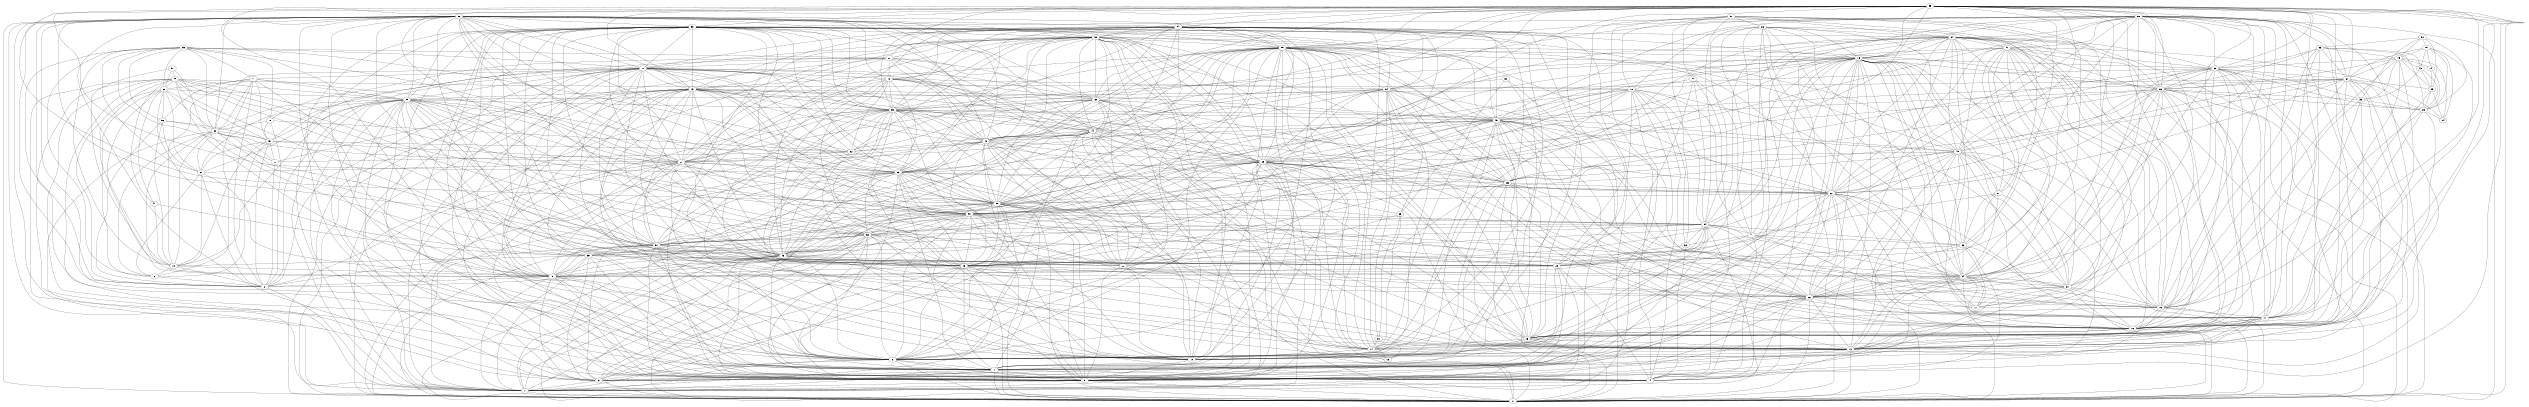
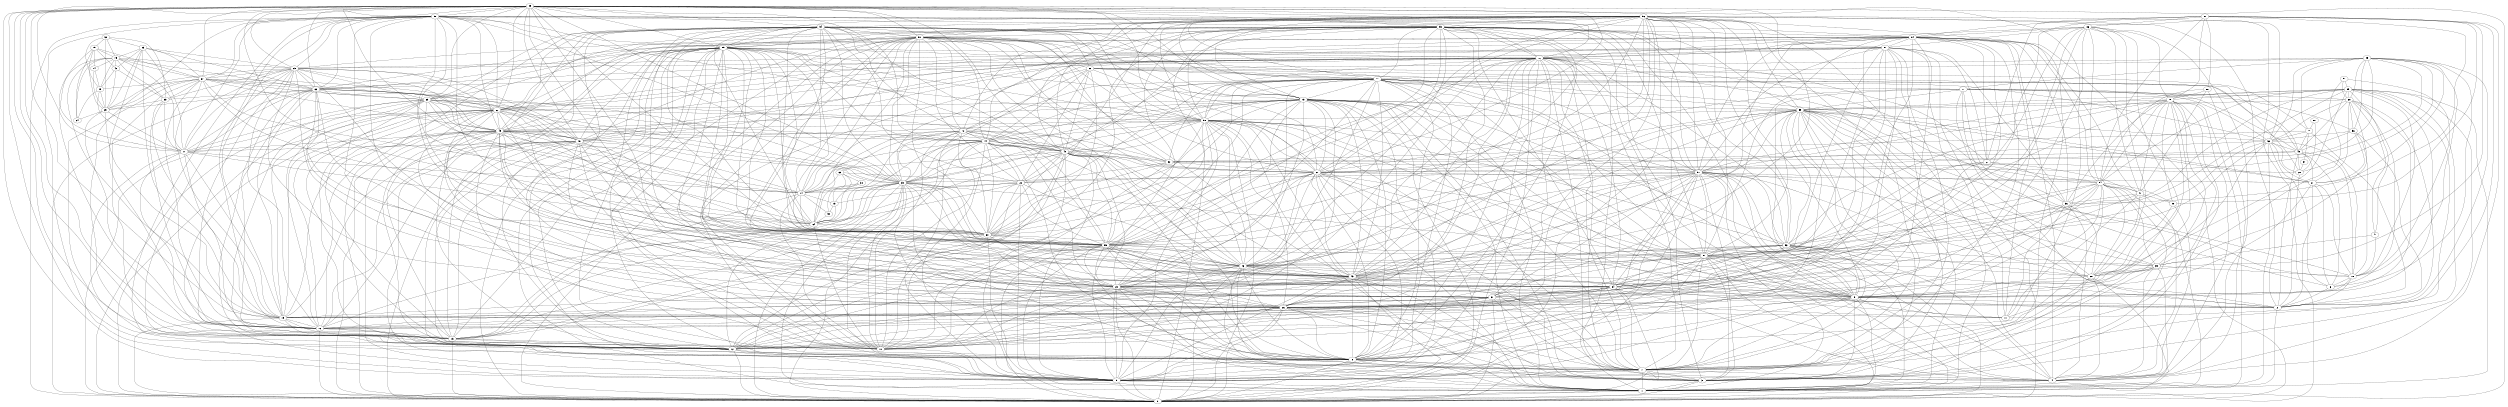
  digraph {
    rankdir=BT
    edge [arrowhead=both]
    0
    1
    3
    5
    7
    8
    12
    15
    16
    19
    23
    26
    31
    34
    39
    40
    43
    44
    46
    48
    49
    51
    53
    55
    57
    58
    62
    65
    66
    69
    73
    76
    81
    84
    89
    90
    93
    94
    96
    98
    99
    2
    4
    9
    27
    28
    35
    52
    54
    59
    77
    78
    85
    10
    22
    60
    72
    17
    67
    64
    25
    33
    75
    83
    36
    86
    61
    41
    91
    82
    6
    18
    20
    21
    45
    56
    68
    70
    71
    95
    38
    88
    32
    47
    97
    14
    63
    29
    79
    n90 [label=50]
    42
    74
    92
+   37
+   87
    30
    11
    13
    24
    0 -> 1
    0 -> 3
    0 -> 5
    0 -> 7
    0 -> 8
    0 -> 12
    0 -> 15
    0 -> 16
    0 -> 19
    0 -> 23
    0 -> 26
    0 -> 31
    0 -> 34
    0 -> 39
    0 -> 40
    0 -> 43
    0 -> 44
    0 -> 46
    0 -> 48
    0 -> 49
    0 -> 51
    0 -> 53
    0 -> 55
    0 -> 57
    0 -> 58
    0 -> 62
    0 -> 65
    0 -> 66
    0 -> 69
    0 -> 73
    0 -> 76
    0 -> 81
    0 -> 84
    0 -> 89
    0 -> 90
    0 -> 93
    0 -> 94
    0 -> 96
    0 -> 98
    0 -> 99
    1 -> 3
    1 -> 5
    1 -> 7
    1 -> 8
    1 -> 23
    1 -> 39
    1 -> 43
    1 -> 46
    1 -> 53
    1 -> 55
    1 -> 57
    1 -> 58
    1 -> 73
    1 -> 89
    1 -> 93
    1 -> 96
    1 -> 2
    1 -> 4
    1 -> 9
    1 -> 27
    1 -> 28
    1 -> 35
    1 -> 52
    1 -> 54
    1 -> 59
    1 -> 77
    1 -> 78
    1 -> 85
    3 -> 7
    3 -> 8
    3 -> 23
    3 -> 26
    3 -> 43
    3 -> 46
    3 -> 51
    3 -> 57
    3 -> 58
    3 -> 73
    3 -> 76
    3 -> 93
    3 -> 96
    3 -> 9
    3 -> 28
    3 -> 35
    3 -> 54
    3 -> 59
    3 -> 78
    3 -> 85
    5 -> 7
    5 -> 8
    5 -> 12
    5 -> 23
    5 -> 26
    5 -> 39
    5 -> 40
    5 -> 43
    5 -> 44
    5 -> 46
    5 -> 48
    5 -> 49
    5 -> 51
    5 -> 57
    5 -> 58
    5 -> 62
    5 -> 73
    5 -> 76
    5 -> 89
    5 -> 90
    5 -> 93
    5 -> 94
    5 -> 96
    5 -> 98
    5 -> 99
    5 -> 9
    5 -> 27
    5 -> 59
    5 -> 77
    5 -> 10
    5 -> 22
    5 -> 60
    5 -> 72
    7 -> 8
    7 -> 23
    7 -> 26
    7 -> 31
    7 -> 34
    7 -> 39
    7 -> 43
    7 -> 46
    7 -> 51
    7 -> 53
+   7 -> 55
    7 -> 58
    7 -> 73
    7 -> 76
    7 -> 81
    7 -> 84
    7 -> 89
    7 -> 93
    7 -> 96
    7 -> 9
    7 -> 28
    7 -> 35
    7 -> 54
    7 -> 59
    7 -> 78
    7 -> 85
    8 -> 12
-   65 -> 23
+   8 -> 23
    8 -> 26
    8 -> 39
    8 -> 40
    8 -> 43
    8 -> 44
    8 -> 46
    8 -> 48
    8 -> 49
    8 -> 51
    8 -> 53
    8 -> 55
    8 -> 57
    8 -> 62
    8 -> 73
    8 -> 76
    8 -> 89
    8 -> 90
    8 -> 93
    8 -> 94
    8 -> 96
    8 -> 98
    8 -> 99
    8 -> 9
    8 -> 27
    8 -> 59
    8 -> 77
    12 -> 15
    12 -> 16
    12 -> 19
    12 -> 23
    12 -> 26
    12 -> 31
    12 -> 34
    12 -> 39
    12 -> 43
    12 -> 48
    12 -> 49
    12 -> 55
    12 -> 58
    12 -> 65
    12 -> 66
    12 -> 69
    12 -> 73
    12 -> 76
    12 -> 81
    12 -> 84
    12 -> 89
    12 -> 93
    12 -> 98
    12 -> 99
    12 -> 17
    12 -> 67
    15 -> 16
    15 -> 19
    15 -> 39
    15 -> 40
    15 -> 44
    15 -> 49
    15 -> 62
    15 -> 66
    15 -> 69
    15 -> 89
    15 -> 90
    15 -> 94
    15 -> 99
    15 -> 60
    15 -> 17
    15 -> 67
    15 -> 64
    16 -> 19
    16 -> 26
    16 -> 31
    16 -> 34
    16 -> 39
    16 -> 48
    16 -> 49
    16 -> 62
    16 -> 65
    16 -> 69
    16 -> 76
-   24 -> 81
+   16 -> 81
    16 -> 84
    16 -> 89
    16 -> 98
    16 -> 99
    16 -> 17
    16 -> 67
    16 -> 25
    16 -> 33
    16 -> 75
    16 -> 83
    19 -> 26
    19 -> 31
    19 -> 34
    19 -> 48
    19 -> 49
    19 -> 62
    19 -> 65
    19 -> 66
    19 -> 76
    19 -> 81
    19 -> 84
    19 -> 98
    19 -> 99
    19 -> 67
    19 -> 25
    19 -> 33
    19 -> 75
    19 -> 83
    23 -> 39
    23 -> 40
    23 -> 43
    23 -> 44
    23 -> 46
    23 -> 49
    23 -> 51
    23 -> 53
    23 -> 55
    23 -> 57
    23 -> 58
    23 -> 62
    23 -> 89
    23 -> 90
    23 -> 93
    23 -> 94
    23 -> 96
    23 -> 99
    23 -> 27
    23 -> 59
    23 -> 77
    23 -> 60
    26 -> 31
    26 -> 34
    26 -> 39
    26 -> 43
    26 -> 48
    26 -> 49
    26 -> 53
    26 -> 55
    26 -> 57
    26 -> 58
    26 -> 62
    26 -> 66
    26 -> 69
    26 -> 81
    26 -> 84
    26 -> 89
    26 -> 93
    26 -> 98
    26 -> 99
    26 -> 54
    26 -> 36
    26 -> 86
    26 -> 61
    31 -> 34
    31 -> 48
    31 -> 57
    31 -> 62
    31 -> 66
    31 -> 69
    31 -> 76
    31 -> 84
    31 -> 98
-   31 -> 36
+   31 -> 78
    31 -> 86
    31 -> 61
    34 -> 43
    34 -> 48
    34 -> 57
    34 -> 62
    34 -> 66
    34 -> 69
    34 -> 76
    34 -> 81
    34 -> 93
    34 -> 98
    34 -> 54
    34 -> 36
    34 -> 86
    34 -> 61
    34 -> 41
    34 -> 91
    39 -> 40
    39 -> 43
    39 -> 44
    39 -> 46
    39 -> 48
    39 -> 49
    39 -> 51
    39 -> 55
    39 -> 57
    39 -> 58
    39 -> 62
    39 -> 65
    39 -> 66
    39 -> 73
    39 -> 76
    39 -> 90
    39 -> 93
    39 -> 94
    39 -> 96
    39 -> 98
    39 -> 99
-   39 -> 60
+   39 -> 72
    39 -> 64
    40 -> 43
    40 -> 44
    40 -> 46
    40 -> 49
    40 -> 55
    40 -> 58
    40 -> 65
    40 -> 73
    40 -> 89
    40 -> 93
    40 -> 94
    40 -> 96
    40 -> 99
    40 -> 77
    40 -> 60
    40 -> 72
    40 -> 64
    40 -> 82
    43 -> 46
    43 -> 48
    43 -> 49
    43 -> 51
    43 -> 53
    43 -> 55
    43 -> 57
    43 -> 58
    43 -> 62
    43 -> 73
    43 -> 76
    43 -> 84
    43 -> 89
    43 -> 90
    43 -> 96
    43 -> 98
    43 -> 99
    43 -> 59
    43 -> 77
    44 -> 46
    44 -> 49
    44 -> 55
    44 -> 58
    44 -> 65
    44 -> 73
    44 -> 89
    44 -> 90
    44 -> 96
    44 -> 99
    44 -> 77
    44 -> 60
    44 -> 72
    44 -> 64
    44 -> 82
    46 -> 51
    46 -> 53
    46 -> 55
    46 -> 57
    46 -> 58
    46 -> 73
    46 -> 89
    46 -> 90
    46 -> 93
    46 -> 94
    46 -> 52
    46 -> 59
    46 -> 77
    46 -> 60
    46 -> 72
    48 -> 49
    48 -> 55
    48 -> 58
    48 -> 62
    48 -> 66
    48 -> 69
    48 -> 76
    48 -> 81
    48 -> 84
    48 -> 89
    48 -> 93
    48 -> 99
    48 -> 67
    49 -> 55
    49 -> 58
    49 -> 62
    49 -> 65
    49 -> 66
    49 -> 69
    49 -> 73
    49 -> 76
-   49 -> 89
    49 -> 90
    49 -> 93
    49 -> 94
    49 -> 98
    49 -> 60
    49 -> 67
    49 -> 64
    51 -> 53
    51 -> 55
    51 -> 57
    51 -> 58
    51 -> 73
    51 -> 89
    51 -> 93
    51 -> 96
    51 -> 52
    51 -> 54
    51 -> 59
    51 -> 77
    51 -> 78
    51 -> 85
    53 -> 57
    53 -> 58
    53 -> 73
    53 -> 76
    53 -> 93
    53 -> 96
    53 -> 54
    53 -> 59
    53 -> 78
    53 -> 85
    55 -> 57
    55 -> 58
    55 -> 62
    55 -> 73
    55 -> 76
    55 -> 89
    55 -> 90
    55 -> 93
    55 -> 94
    55 -> 96
    55 -> 98
    55 -> 99
    55 -> 59
    55 -> 77
    55 -> 60
    55 -> 72
    57 -> 58
    57 -> 73
    57 -> 76
    57 -> 81
    57 -> 84
    57 -> 89
    57 -> 93
    57 -> 96
    57 -> 59
    57 -> 78
    57 -> 85
    58 -> 62
    58 -> 73
    58 -> 76
    58 -> 89
    58 -> 90
    58 -> 93
    58 -> 94
    58 -> 96
    58 -> 98
    58 -> 99
    58 -> 59
    58 -> 77
    62 -> 65
    62 -> 66
    62 -> 69
    62 -> 73
    62 -> 76
    62 -> 81
    62 -> 84
    62 -> 89
    62 -> 93
    62 -> 98
    62 -> 99
    62 -> 67
    65 -> 66
    65 -> 69
    65 -> 89
    65 -> 90
    65 -> 94
    65 -> 99
    65 -> 67
    66 -> 69
    66 -> 76
    66 -> 81
    66 -> 84
    66 -> 89
    66 -> 98
    66 -> 99
    66 -> 67
    66 -> 75
    66 -> 83
    69 -> 76
    69 -> 81
    69 -> 84
    69 -> 98
    69 -> 99
    69 -> 75
    69 -> 83
    73 -> 89
    73 -> 90
    73 -> 93
    73 -> 94
    73 -> 96
    73 -> 99
    73 -> 77
    76 -> 81
    76 -> 84
    76 -> 89
    76 -> 93
    76 -> 98
    76 -> 99
    76 -> 86
    81 -> 84
    81 -> 98
    81 -> 86
    84 -> 93
    84 -> 98
    84 -> 86
    84 -> 91
    89 -> 90
    89 -> 93
    89 -> 94
    89 -> 96
    89 -> 98
    89 -> 99
    90 -> 93
    90 -> 94
    90 -> 96
    90 -> 99
    93 -> 96
    93 -> 98
    93 -> 99
    94 -> 96
    94 -> 99
    98 -> 99
    2 -> 46
    2 -> 51
    2 -> 96
    2 -> 9
    2 -> 27
    2 -> 59
    2 -> 77
    2 -> 6
    2 -> 18
    2 -> 20
    2 -> 21
    2 -> 45
    2 -> 56
    2 -> 68
    2 -> 70
    2 -> 71
    2 -> 95
    4 -> 7
    4 -> 26
    4 -> 34
    4 -> 51
    4 -> 53
    4 -> 57
    4 -> 76
    4 -> 84
    4 -> 9
    4 -> 28
    4 -> 35
    4 -> 59
    4 -> 78
    4 -> 85
    4 -> 36
    4 -> 86
    4 -> 41
    4 -> 91
    4 -> 38
    4 -> 88
    9 -> 23
    9 -> 43
    9 -> 46
    9 -> 51
    9 -> 53
    9 -> 55
    9 -> 57
    9 -> 58
    9 -> 73
    9 -> 93
    9 -> 96
    9 -> 27
    9 -> 28
    9 -> 35
    9 -> 52
    9 -> 54
    9 -> 77
    9 -> 78
    9 -> 85
    9 -> 18
    9 -> 21
    9 -> 68
    9 -> 71
    27 -> 40
    27 -> 43
-   27 -> 64
+   27 -> 44
    27 -> 46
    27 -> 51
    27 -> 55
    27 -> 58
    27 -> 73
    27 -> 90
    27 -> 93
    27 -> 94
    27 -> 96
    27 -> 52
    27 -> 59
    27 -> 60
    27 -> 72
    27 -> 82
    27 -> 45
    27 -> 71
    27 -> 95
    27 -> 32
    28 -> 51
    28 -> 53
    28 -> 57
    28 -> 35
    28 -> 54
    28 -> 59
    28 -> 85
    28 -> 36
    28 -> 86
    28 -> 41
    28 -> 91
    28 -> 38
-   28 -> 88
    35 -> 51
    35 -> 53
    35 -> 57
    35 -> 54
    35 -> 59
    35 -> 78
    35 -> 68
    35 -> 47
    35 -> 97
    52 -> 96
    52 -> 59
    52 -> 77
    52 -> 56
    52 -> 68
    52 -> 70
    52 -> 71
    52 -> 95
    54 -> 57
    54 -> 76
    54 -> 84
    54 -> 59
    54 -> 78
    54 -> 85
    54 -> 86
    54 -> 91
    54 -> 88
    59 -> 73
    59 -> 93
    59 -> 96
    59 -> 77
    59 -> 78
    59 -> 85
    59 -> 68
    59 -> 71
    77 -> 90
    77 -> 93
    77 -> 94
    77 -> 96
    77 -> 82
    77 -> 95
    78 -> 85
    78 -> 86
    78 -> 91
    78 -> 88
    85 -> 97
    10 -> 15
    10 -> 23
    10 -> 39
    10 -> 40
    10 -> 44
    10 -> 46
    10 -> 49
    10 -> 55
    10 -> 65
    10 -> 73
    10 -> 89
    10 -> 90
    10 -> 94
    10 -> 96
    10 -> 99
    10 -> 27
    10 -> 77
    10 -> 22
    10 -> 72
    10 -> 64
    10 -> 82
    10 -> 32
    10 -> 14
    22 -> 40
    22 -> 44
    22 -> 46
    22 -> 55
    22 -> 90
    22 -> 94
    22 -> 96
    22 -> 27
    22 -> 77
    22 -> 60
    22 -> 64
    22 -> 82
    22 -> 32
    22 -> 63
    60 -> 65
    60 -> 73
    60 -> 89
    60 -> 90
    60 -> 94
    60 -> 96
    60 -> 99
    60 -> 77
    60 -> 72
    60 -> 64
    60 -> 82
    72 -> 90
    72 -> 94
    72 -> 96
    72 -> 77
    72 -> 82
    17 -> 19
    17 -> 48
    17 -> 49
    17 -> 62
    17 -> 65
    17 -> 66
    17 -> 69
    17 -> 98
    17 -> 99
    17 -> 64
    17 -> 25
    17 -> 33
    17 -> 75
    17 -> 83
    17 -> 29
    17 -> 79
    67 -> 69
    67 -> 98
    67 -> 99
    67 -> 75
    67 -> 83
    67 -> 79
    64 -> 65
    64 -> 89
    64 -> 90
    64 -> 94
    64 -> 99
    64 -> 72
    64 -> 67
    64 -> n90
    25 -> 66
    25 -> 69
    25 -> 67
    25 -> 33
    25 -> 83
    25 -> 29
    25 -> 79
    25 -> 42
    25 -> 74
    25 -> 92
    33 -> 66
    33 -> 69
    33 -> 67
    33 -> 75
    33 -> 42
    33 -> 92
    75 -> 83
    75 -> 79
    75 -> 92
    83 -> 92
    36 -> 76
    36 -> 81
    36 -> 84
    36 -> 54
    36 -> 78
    36 -> 61
    36 -> 41
    36 -> 91
    86 -> 91
    61 -> 76
    61 -> 81
    61 -> 84
    61 -> 86
    61 -> 91
    41 -> 84
    41 -> 54
    41 -> 78
    41 -> 86
    41 -> 61
    41 -> 88
    82 -> 90
    82 -> 94
    82 -> 95
    6 -> 52
    6 -> 18
    6 -> 21
    6 -> 45
    6 -> 68
    6 -> 71
    6 -> 95
    18 -> 35
    18 -> 52
    18 -> 59
    18 -> 85
    18 -> 21
    18 -> 45
    18 -> 56
    18 -> 71
    18 -> 95
    18 -> 47
    18 -> 97
    20 -> 52
    20 -> 82
    20 -> 45
    20 -> 95
    20 -> 32
+   20 -> 37
+   20 -> 87
    21 -> 27
    21 -> 52
    21 -> 59
    21 -> 77
    21 -> 45
    21 -> 56
    21 -> 68
    21 -> 95
    45 -> 52
    45 -> 77
    45 -> 82
    45 -> 56
    45 -> 68
    45 -> 70
    45 -> 71
    56 -> 68
    56 -> 71
    56 -> 95
    68 -> 85
    68 -> 71
    68 -> 95
    68 -> 97
    70 -> 82
    70 -> 95
+   70 -> 87
    71 -> 77
    71 -> 95
    38 -> 54
    38 -> 78
    38 -> 41
    38 -> 91
    88 -> 91
    32 -> 40
    32 -> 44
    32 -> 90
    32 -> 94
    32 -> 77
    32 -> 60
    32 -> 72
    32 -> 45
    32 -> 70
    32 -> 95
    47 -> 85
    47 -> 68
    14 -> 15
    14 -> 39
    14 -> 40
    14 -> 44
    14 -> 49
    14 -> 65
    14 -> 89
    14 -> 90
    14 -> 94
    14 -> 99
    14 -> 22
    14 -> 60
    14 -> 72
    14 -> 17
    14 -> 67
    14 -> 63
    14 -> n90
    14 -> 30
    63 -> 72
    63 -> 64
    63 -> n90
    29 -> 67
    29 -> 75
    29 -> 42
    29 -> 74
    29 -> 92
    79 -> 92
    42 -> 75
    42 -> 83
    42 -> 79
    74 -> 75
    74 -> 79
+   37 -> 70
    30 -> 64
    30 -> 63
    11 -> 26
    11 -> 31
    11 -> 34
    11 -> 76
    11 -> 81
    11 -> 84
    11 -> 36
    11 -> 86
    11 -> 41
    11 -> 91
    13 -> 22
    13 -> 72
    13 -> 64
    13 -> 14
-   13 -> n90
+   n90 -> 13
    13 -> 30
    24 -> 25
    24 -> 75
    24 -> 29
    24 -> 79
  }
